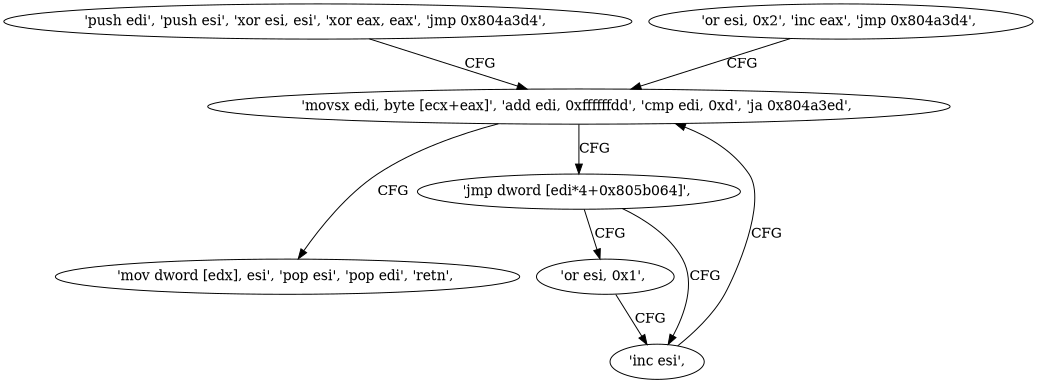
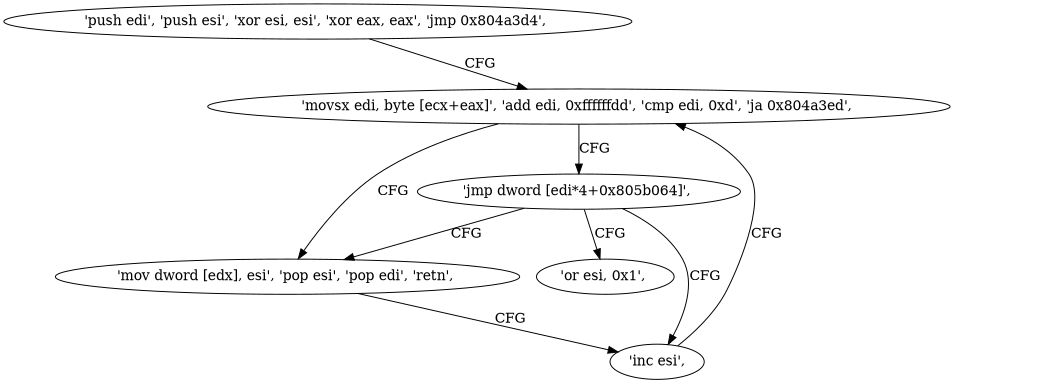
  digraph {
    n1 [label="'push edi', 'push esi', 'xor esi, esi', 'xor eax, eax', 'jmp 0x804a3d4', "]
    n2 [label="'movsx edi, byte [ecx+eax]', 'add edi, 0xffffffdd', 'cmp edi, 0xd', 'ja 0x804a3ed', "]
    n3 [label="'mov dword [edx], esi', 'pop esi', 'pop edi', 'retn', "]
    n4 [label="'jmp dword [edi*4+0x805b064]', "]
    n5 [label="'or esi, 0x1', "]
    n6 [label="'inc esi',"]
-   n7 [label="'or esi, 0x2', 'inc eax', 'jmp 0x804a3d4', "]
    n1 -> n2 [label=CFG]
    n2 -> n3 [label=CFG]
    n2 -> n4 [label=CFG]
+   n4 -> n3 [label=CFG]
    n4 -> n5 [label=CFG]
    n4 -> n6 [label=CFG]
-   n5 -> n6 [label=CFG]
+   n3 -> n6 [label=CFG]
    n6 -> n2 [label=CFG]
-   n7 -> n2 [label=CFG]
  }
